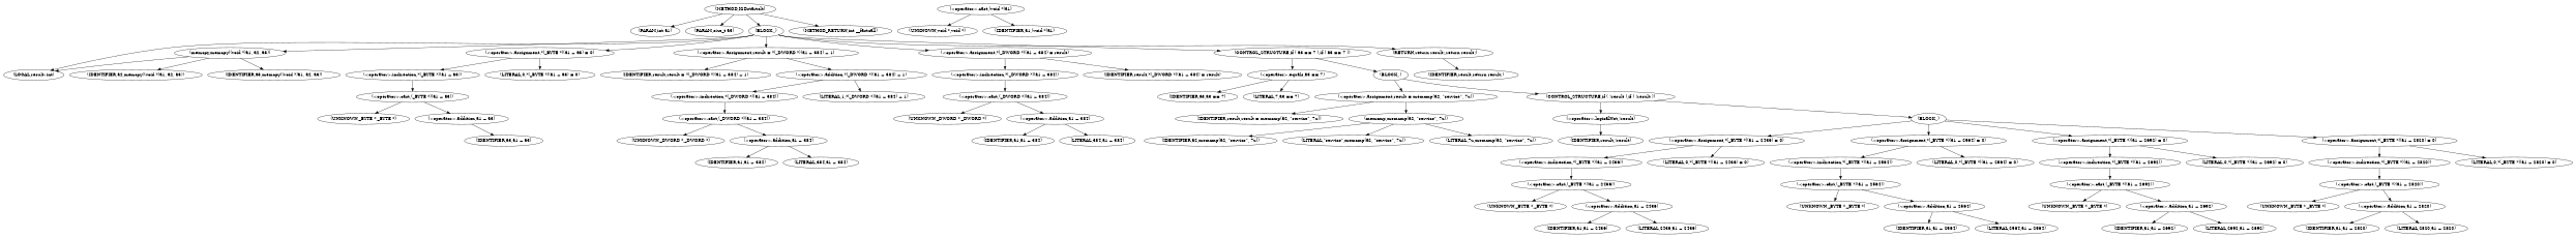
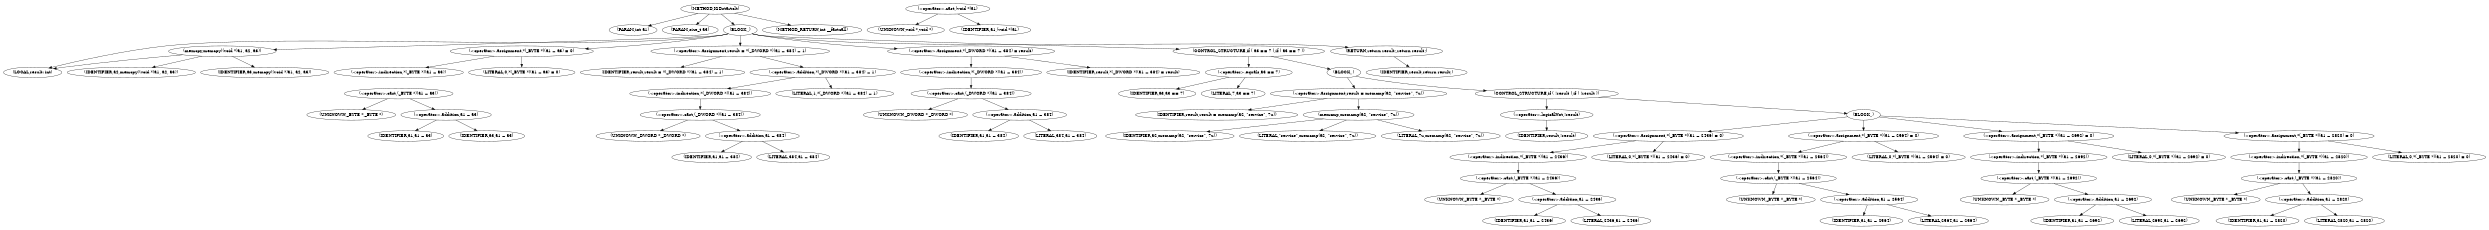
  digraph {
    n1 [label="(METHOD,IGDstartelt)"]
    n2 [label="(PARAM,int a1)"]
    n3 [label="(PARAM,size_t a3)"]
    n4 [label="(BLOCK,,)"]
    n5 [label="(METHOD_RETURN,int __fastcall)"]
    n6 [label="(LOCAL,result: int)"]
    n7 [label="(memcpy,memcpy((void *)a1, a2, a3))"]
    n8 [label="(<operator>.assignment,*(_BYTE *)(a1 + a3) = 0)"]
    n9 [label="(<operator>.assignment,result = *(_DWORD *)(a1 + 384) + 1)"]
    n10 [label="(<operator>.assignment,*(_DWORD *)(a1 + 384) = result)"]
    n11 [label="(CONTROL_STRUCTURE,if ( a3 == 7 ),if ( a3 == 7 ))"]
    n12 [label="(RETURN,return result;,return result;)"]
    n13 [label="(IDENTIFIER,a2,memcpy((void *)a1, a2, a3))"]
    n14 [label="(IDENTIFIER,a3,memcpy((void *)a1, a2, a3))"]
    n15 [label="(<operator>.indirection,*(_BYTE *)(a1 + a3))"]
    n16 [label="(LITERAL,0,*(_BYTE *)(a1 + a3) = 0)"]
    n17 [label="(IDENTIFIER,result,result = *(_DWORD *)(a1 + 384) + 1)"]
    n18 [label="(<operator>.addition,*(_DWORD *)(a1 + 384) + 1)"]
    n19 [label="(<operator>.indirection,*(_DWORD *)(a1 + 384))"]
    n20 [label="(IDENTIFIER,result,*(_DWORD *)(a1 + 384) = result)"]
    n21 [label="(<operator>.equals,a3 == 7)"]
    n22 [label="(BLOCK,,)"]
    n23 [label="(IDENTIFIER,result,return result;)"]
    n24 [label="(<operator>.cast,(void *)a1)"]
    n25 [label="(UNKNOWN,void *,void *)"]
    n26 [label="(IDENTIFIER,a1,(void *)a1)"]
    n27 [label="(<operator>.cast,(_BYTE *)(a1 + a3))"]
    n28 [label="(UNKNOWN,_BYTE *,_BYTE *)"]
    n29 [label="(<operator>.addition,a1 + a3)"]
+   n30 [label="(IDENTIFIER,a1,a1 + a3)"]
    n31 [label="(IDENTIFIER,a3,a1 + a3)"]
    n32 [label="(<operator>.indirection,*(_DWORD *)(a1 + 384))"]
    n33 [label="(LITERAL,1,*(_DWORD *)(a1 + 384) + 1)"]
    n34 [label="(<operator>.cast,(_DWORD *)(a1 + 384))"]
    n35 [label="(UNKNOWN,_DWORD *,_DWORD *)"]
    n36 [label="(<operator>.addition,a1 + 384)"]
    n37 [label="(IDENTIFIER,a1,a1 + 384)"]
    n38 [label="(LITERAL,384,a1 + 384)"]
    n39 [label="(<operator>.cast,(_DWORD *)(a1 + 384))"]
    n40 [label="(UNKNOWN,_DWORD *,_DWORD *)"]
    n41 [label="(<operator>.addition,a1 + 384)"]
    n42 [label="(IDENTIFIER,a1,a1 + 384)"]
    n43 [label="(LITERAL,384,a1 + 384)"]
    n44 [label="(IDENTIFIER,a3,a3 == 7)"]
    n45 [label="(LITERAL,7,a3 == 7)"]
    n46 [label="(<operator>.assignment,result = memcmp(a2, \"service\", 7u))"]
    n47 [label="(CONTROL_STRUCTURE,if ( !result ),if ( !result ))"]
    n48 [label="(IDENTIFIER,result,result = memcmp(a2, \"service\", 7u))"]
    n49 [label="(memcmp,memcmp(a2, \"service\", 7u))"]
    n50 [label="(<operator>.logicalNot,!result)"]
    n51 [label="(BLOCK,,)"]
    n52 [label="(IDENTIFIER,a2,memcmp(a2, \"service\", 7u))"]
    n53 [label="(LITERAL,\"service\",memcmp(a2, \"service\", 7u))"]
    n54 [label="(LITERAL,7u,memcmp(a2, \"service\", 7u))"]
    n55 [label="(IDENTIFIER,result,!result)"]
    n56 [label="(<operator>.assignment,*(_BYTE *)(a1 + 2436) = 0)"]
    n57 [label="(<operator>.assignment,*(_BYTE *)(a1 + 2564) = 0)"]
    n58 [label="(<operator>.assignment,*(_BYTE *)(a1 + 2692) = 0)"]
    n59 [label="(<operator>.assignment,*(_BYTE *)(a1 + 2820) = 0)"]
    n60 [label="(<operator>.indirection,*(_BYTE *)(a1 + 2436))"]
    n61 [label="(LITERAL,0,*(_BYTE *)(a1 + 2436) = 0)"]
    n62 [label="(<operator>.indirection,*(_BYTE *)(a1 + 2564))"]
    n63 [label="(LITERAL,0,*(_BYTE *)(a1 + 2564) = 0)"]
    n64 [label="(<operator>.indirection,*(_BYTE *)(a1 + 2692))"]
    n65 [label="(LITERAL,0,*(_BYTE *)(a1 + 2692) = 0)"]
    n66 [label="(<operator>.indirection,*(_BYTE *)(a1 + 2820))"]
    n67 [label="(LITERAL,0,*(_BYTE *)(a1 + 2820) = 0)"]
    n68 [label="(<operator>.cast,(_BYTE *)(a1 + 2436))"]
    n69 [label="(UNKNOWN,_BYTE *,_BYTE *)"]
    n70 [label="(<operator>.addition,a1 + 2436)"]
    n71 [label="(IDENTIFIER,a1,a1 + 2436)"]
    n72 [label="(LITERAL,2436,a1 + 2436)"]
    n73 [label="(<operator>.cast,(_BYTE *)(a1 + 2564))"]
    n74 [label="(UNKNOWN,_BYTE *,_BYTE *)"]
    n75 [label="(<operator>.addition,a1 + 2564)"]
    n76 [label="(IDENTIFIER,a1,a1 + 2564)"]
    n77 [label="(LITERAL,2564,a1 + 2564)"]
    n78 [label="(<operator>.cast,(_BYTE *)(a1 + 2692))"]
    n79 [label="(UNKNOWN,_BYTE *,_BYTE *)"]
    n80 [label="(<operator>.addition,a1 + 2692)"]
    n81 [label="(IDENTIFIER,a1,a1 + 2692)"]
    n82 [label="(LITERAL,2692,a1 + 2692)"]
    n83 [label="(<operator>.cast,(_BYTE *)(a1 + 2820))"]
    n84 [label="(UNKNOWN,_BYTE *,_BYTE *)"]
    n85 [label="(<operator>.addition,a1 + 2820)"]
    n86 [label="(IDENTIFIER,a1,a1 + 2820)"]
    n87 [label="(LITERAL,2820,a1 + 2820)"]
    n1 -> n2
    n1 -> n3
    n1 -> n4
    n1 -> n5
    n4 -> n6
    n4 -> n7
    n4 -> n8
    n4 -> n9
    n4 -> n10
    n4 -> n11
    n4 -> n12
    n7 -> n6
    n7 -> n13
    n7 -> n14
    n8 -> n15
    n8 -> n16
    n9 -> n17
    n9 -> n18
    n10 -> n19
    n10 -> n20
    n11 -> n21
    n11 -> n22
    n12 -> n23
-   n15 -> n27
    n18 -> n32
    n18 -> n33
    n19 -> n39
    n21 -> n44
    n21 -> n45
    n22 -> n46
    n22 -> n47
    n24 -> n25
    n24 -> n26
    n27 -> n28
    n27 -> n29
+   n29 -> n30
    n29 -> n31
    n32 -> n34
    n34 -> n35
    n34 -> n36
    n36 -> n37
    n36 -> n38
    n39 -> n40
    n39 -> n41
    n41 -> n42
    n41 -> n43
    n46 -> n48
    n46 -> n49
    n47 -> n50
    n47 -> n51
    n49 -> n52
    n49 -> n53
    n49 -> n54
    n50 -> n55
    n51 -> n56
    n51 -> n57
    n51 -> n58
    n51 -> n59
    n56 -> n60
    n56 -> n61
    n57 -> n62
    n57 -> n63
    n58 -> n64
    n58 -> n65
    n59 -> n66
    n59 -> n67
    n60 -> n68
    n62 -> n73
    n64 -> n78
    n66 -> n83
    n68 -> n69
    n68 -> n70
    n70 -> n71
    n70 -> n72
    n73 -> n74
    n73 -> n75
    n75 -> n76
    n75 -> n77
    n78 -> n79
    n78 -> n80
    n80 -> n81
    n80 -> n82
    n83 -> n84
    n83 -> n85
    n85 -> n86
    n85 -> n87
  }
